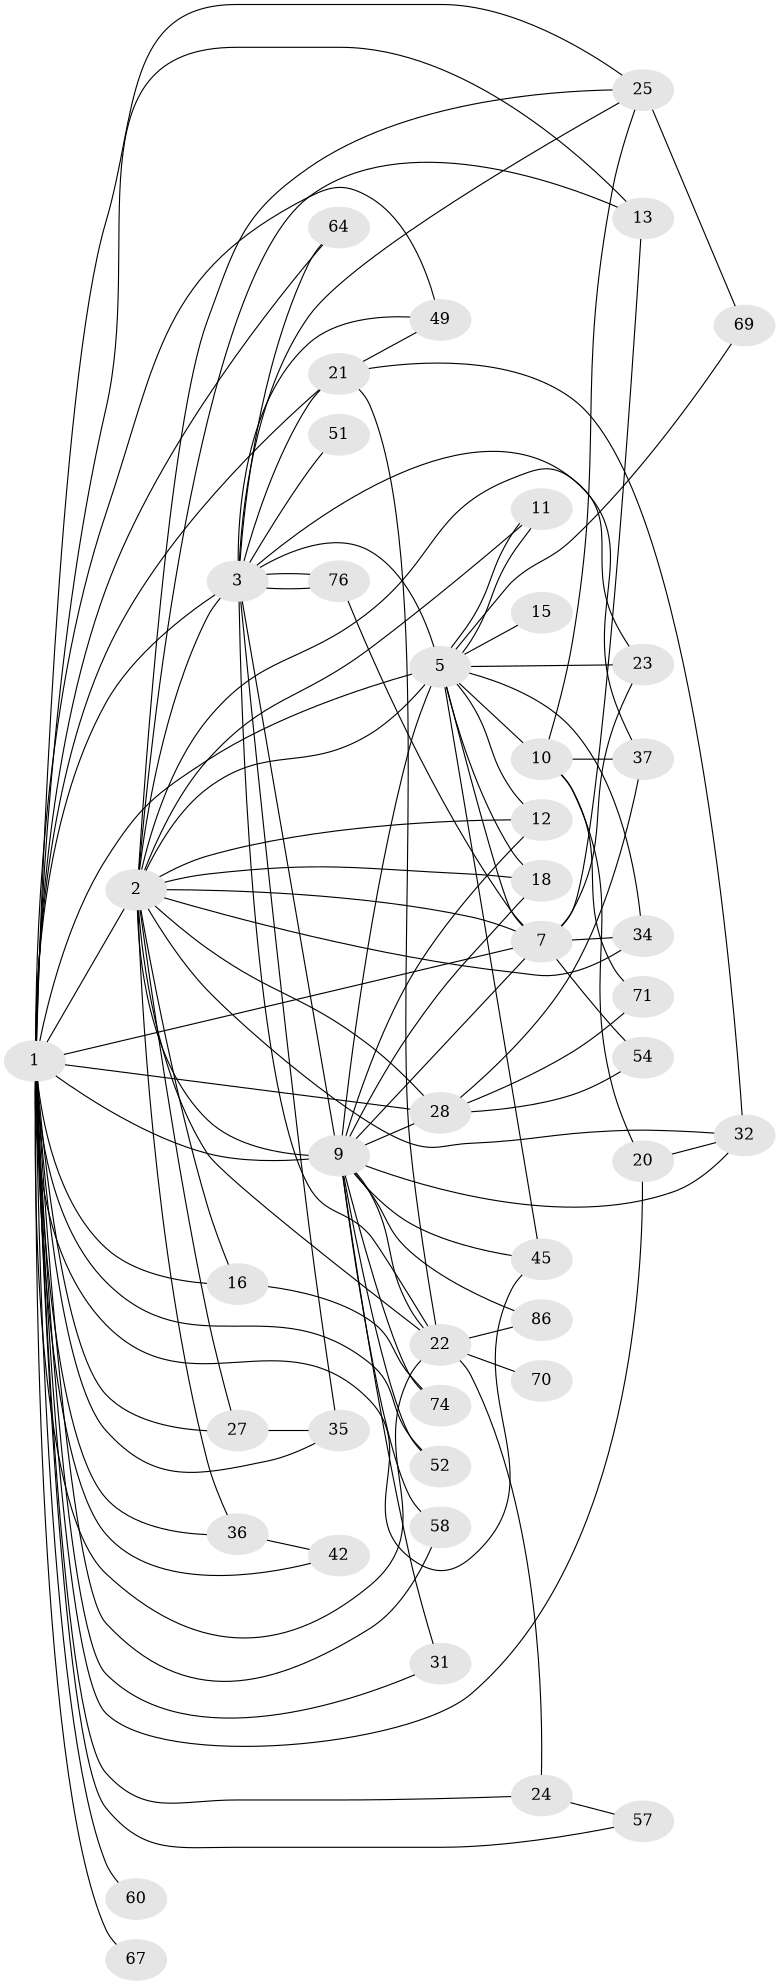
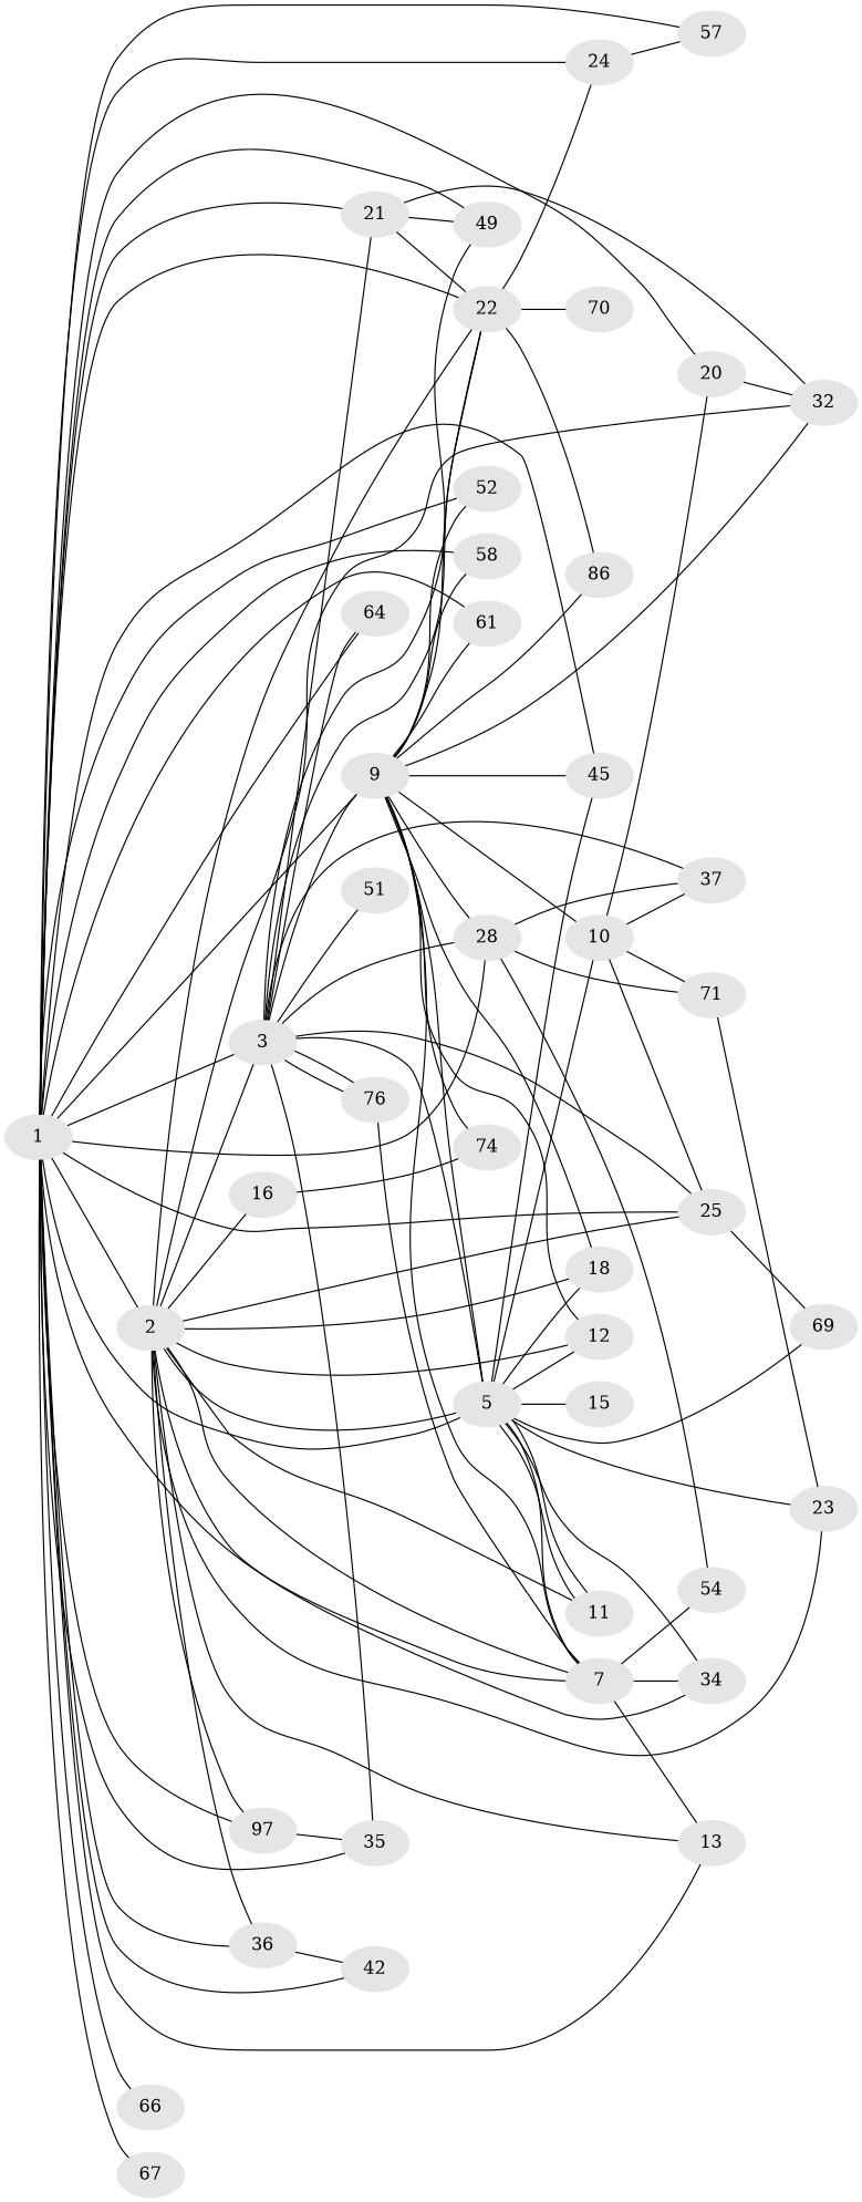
  graph {
    rankdir=LR
    node [color=gray90 style=filled]
    1 [super="+6+46"]
    2 [super="+9+75+84+48+88+56+17+38"]
    3 [super="+47+29+41+19+33"]
    n4 [label=9 super="+8+73"]
    5 [super="+10"]
    7 [super="+24"]
    13
    16
    20
    21 [super="+78"]
    22 [super="+26+40"]
    25 [super="+50+59+43+55"]
-   27
+   27 [label=97]
    28 [super="+31+39+62"]
    36
    42
    n17 [label=24]
    45
    49 [super="+87"]
    52
    57
    58
-   61 [label=31]
+   61
    64
-   66 [label=60]
+   66
    67
    35
    11
    12 [super="+53"]
    18
    23 [super="+68"]
    32 [super="+72"]
    34 [super="+82"]
    51
    37
    76
    74
    86
    n39 [label=10]
    15
    n41 [label=69]
    54
    70
    71
    1 -- 2 [weight=4]
    1 -- 3 [weight=3]
    1 -- n4 [weight=5]
    1 -- 5 [weight=4]
    1 -- 7 [weight=3]
    1 -- 13
-   1 -- 16
    1 -- 20
    1 -- 21
    1 -- 22
    1 -- 25
    1 -- 27
    1 -- 28 [weight=2]
    1 -- 36
    1 -- 42
    1 -- n17
    1 -- 45
    1 -- 49
    1 -- 52
    1 -- 57
    1 -- 58
    1 -- 61
    1 -- 64
    1 -- 66
    1 -- 67
    1 -- 35
    2 -- 3 [weight=5]
-   2 -- n4 [weight=5]
+   n39 -- n4 [weight=5]
    2 -- 5 [weight=5]
    2 -- 7 [weight=2]
    2 -- 13
    2 -- 16
    2 -- 22 [weight=2]
    2 -- 25 [weight=3]
    2 -- 27 [weight=2]
-   2 -- 28
+   3 -- 28
    2 -- 36
    2 -- 11
    2 -- 12
    2 -- 18
    2 -- 23
    2 -- 32
    2 -- 34
    3 -- n4 [weight=3]
    3 -- 5 [weight=6]
    3 -- 21
    3 -- 22
    3 -- 25
    3 -- 49
    3 -- 64
    3 -- 35
    3 -- 51
    3 -- 37
    3 -- 76
    3 -- 76
    n4 -- 5 [weight=4]
    n4 -- 7 [weight=2]
    n4 -- 22
    n4 -- 28
    n4 -- 45
    n4 -- 52
    n4 -- 58
    n4 -- 61
    n4 -- 12
    n4 -- 18
    n4 -- 32
    n4 -- 74
    n4 -- 86
    5 -- 7 [weight=2]
    5 -- 45
    5 -- 11
    5 -- 11
    5 -- 12
    5 -- 18
    5 -- 23
    5 -- 34
    5 -- n39 [weight=2]
    5 -- 15 [weight=2]
    5 -- n41
    7 -- 13
-   7 -- 23
+   71 -- 23
    7 -- 34
    7 -- 54
    16 -- 74
    20 -- 32
    21 -- 22
    21 -- 49
    21 -- 32
    22 -- n17
    22 -- 86
    22 -- 70
    25 -- n41
    27 -- 35
    28 -- 37
    28 -- 54
    28 -- 71
    36 -- 42
    n17 -- 57
    76 -- 7
    n39 -- 20
    n39 -- 25
    n39 -- 37
    n39 -- 71
  }
